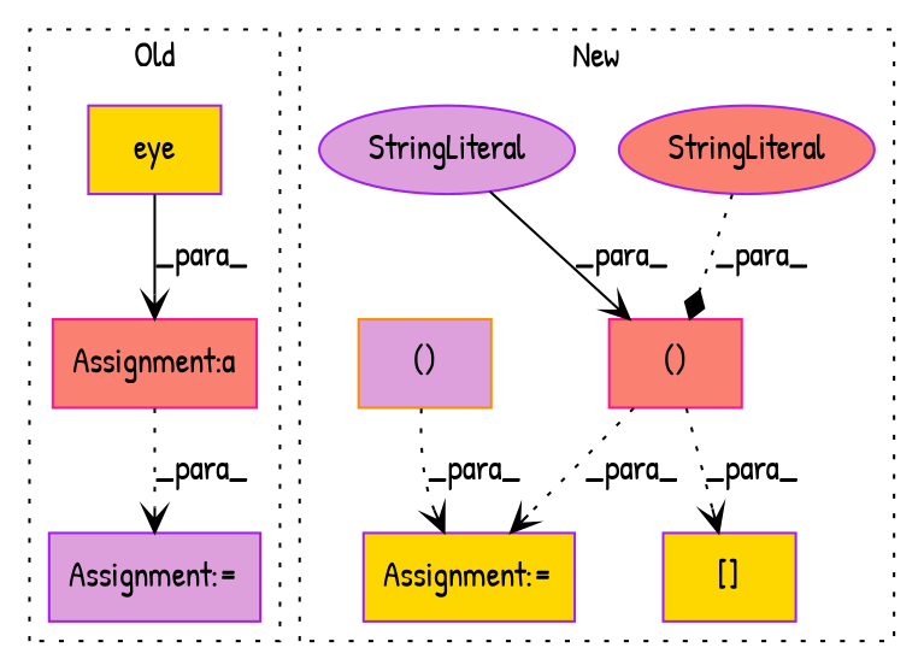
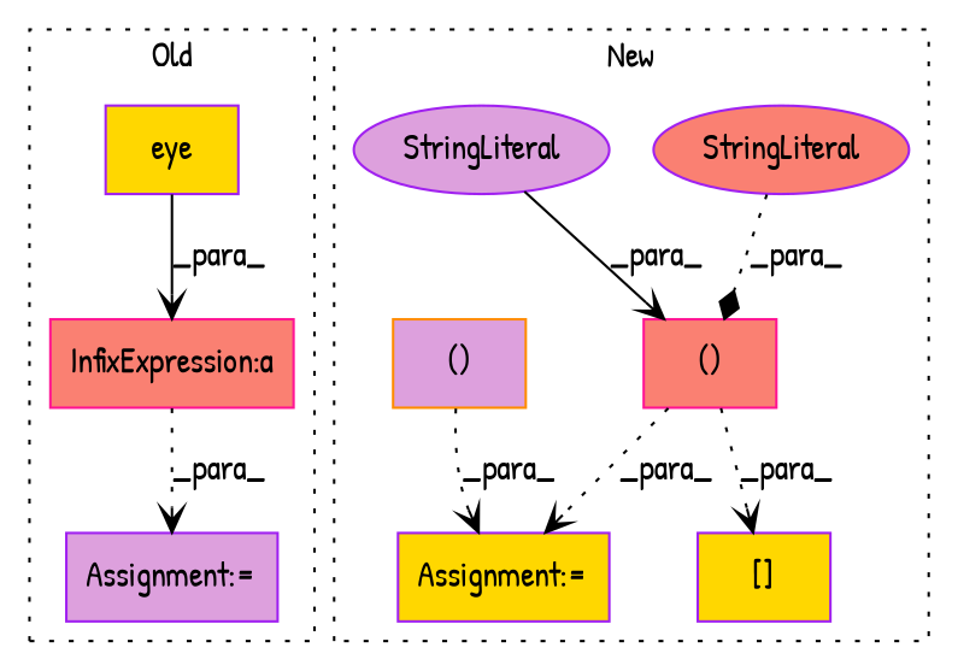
  digraph {
    fontname="Patrick Hand"
    node [a=7 l=62 s=6548 shape=box style=filled fillcolor=gold color=purple fontname="Patrick Hand"]
    edge [style=dotted arrowhead=vee fontname="Patrick Hand"]
    n1 [a=32 l="4,1" label=eye s="6469,6483"]
-   n2 [a=27 l=3 label="Assignment:a" s=6484 fillcolor=salmon color=deeppink]
+   n2 [a=27 l=3 label="InfixExpression:a" s=6484 fillcolor=salmon color=deeppink]
    n3 [l=2 label="Assignment:=" s=6460 fillcolor=plum]
    n4 [a=2 l="11,2" label="[]" s="6537,6610"]
    n5 [a=106 label="()" fillcolor=salmon color=deeppink]
    n6 [a=45 l=16 label=StringLiteral s=6594 shape=ellipse fillcolor=salmon]
    n7 [a=45 l=16 label=StringLiteral shape=ellipse fillcolor=plum]
    n8 [l=1 label="Assignment:=" s=6535]
    n9 [a=106 label="()" s=6626 fillcolor=plum color=darkorange]
    subgraph cluster_1 {
      label=Old
      style=dotted
      n1
      n2
      n3
    }
    subgraph cluster_2 {
      label=New
      style=dotted
      n4
      n5
      n6
      n7
      n8
      n9
    }
    n1 -> n2 [label=_para_ style=solid]
    n2 -> n3 [label=_para_]
    n5 -> n4 [label=_para_]
    n5 -> n8 [label=_para_]
    n6 -> n5 [label=_para_ arrowhead=diamond]
    n7 -> n5 [label=_para_ style=solid]
    n9 -> n8 [label=_para_]
  }
